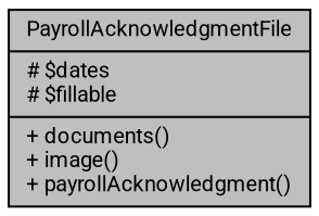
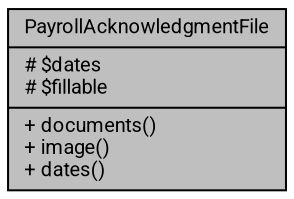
  digraph {
    fontname=Roboto
-   n1 [color=black fillcolor=grey75 fontcolor=black fontname=Roboto fontsize=10 height=0.2 label="{PayrollAcknowledgmentFile\n|# $dates\l# $fillable\l|+ documents()\l+ image()\l+ payrollAcknowledgment()\l}" shape=record style=filled width=0.4]
+   n1 [color=black fillcolor=grey75 fontcolor=black fontname=Roboto fontsize=10 height=0.2 label="{PayrollAcknowledgmentFile\n|# $dates\l# $fillable\l|+ documents()\l+ image()\l+ dates()\l}" shape=record style=filled width=0.4]
  }
